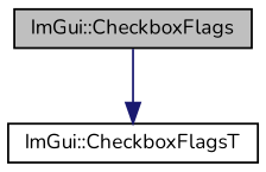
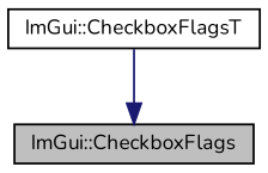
  digraph {
    rankdir=TB
    fontname=Nunito
    node [color=black fontname=Nunito fontsize=10 shape=record style=filled]
    n1 [fillcolor=grey75 fontcolor=black height=0.2 label="ImGui::CheckboxFlags" width=0.4]
    n2 [fillcolor=white height=0.2 label="ImGui::CheckboxFlagsT" width=0.4]
-   n1 -> n2 [color=midnightblue fontname=Nunito fontsize=10 labelfontname=Helvetica labelfontsize=10 style=solid]
+   n2 -> n1 [color=midnightblue fontname=Nunito fontsize=10 labelfontname=Helvetica labelfontsize=10 style=solid]
  }
